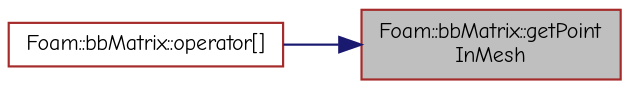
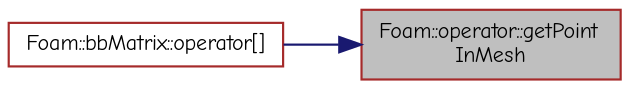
  digraph {
    rankdir=RL
    fontname="Comic Neue"
    node [color=brown fontname="Comic Neue" fontsize=10 shape=record style=filled]
-   n1 [fillcolor=grey75 fontcolor=black height=0.2 label="Foam::bbMatrix::getPoint\lInMesh" width=0.4]
+   n1 [fillcolor=grey75 fontcolor=black height=0.2 label="Foam::operator::getPoint\lInMesh" width=0.4]
    n2 [fillcolor=white height=0.2 label="Foam::bbMatrix::operator[]" width=0.4]
    n1 -> n2 [color=midnightblue dir=back fontname="Comic Neue" fontsize=10 labelfontname=Helvetica labelfontsize=10 style=solid]
  }
